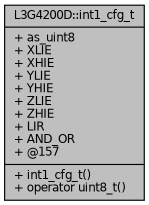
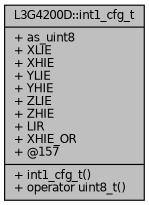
  digraph {
-   n1 [color=black fillcolor=grey75 fontcolor=black fontname=Helvetica fontsize=10 height=0.2 label="{L3G4200D::int1_cfg_t\n|+ as_uint8\l+ XLIE\l+ XHIE\l+ YLIE\l+ YHIE\l+ ZLIE\l+ ZHIE\l+ LIR\l+ AND_OR\l+ @157\l|+ int1_cfg_t()\l+ operator uint8_t()\l}" shape=record style=filled width=0.4]
+   n1 [color=black fillcolor=grey75 fontcolor=black fontname=Helvetica fontsize=10 height=0.2 label="{L3G4200D::int1_cfg_t\n|+ as_uint8\l+ XLIE\l+ XHIE\l+ YLIE\l+ YHIE\l+ ZLIE\l+ ZHIE\l+ LIR\l+ XHIE_OR\l+ @157\l|+ int1_cfg_t()\l+ operator uint8_t()\l}" shape=record style=filled width=0.4]
  }
